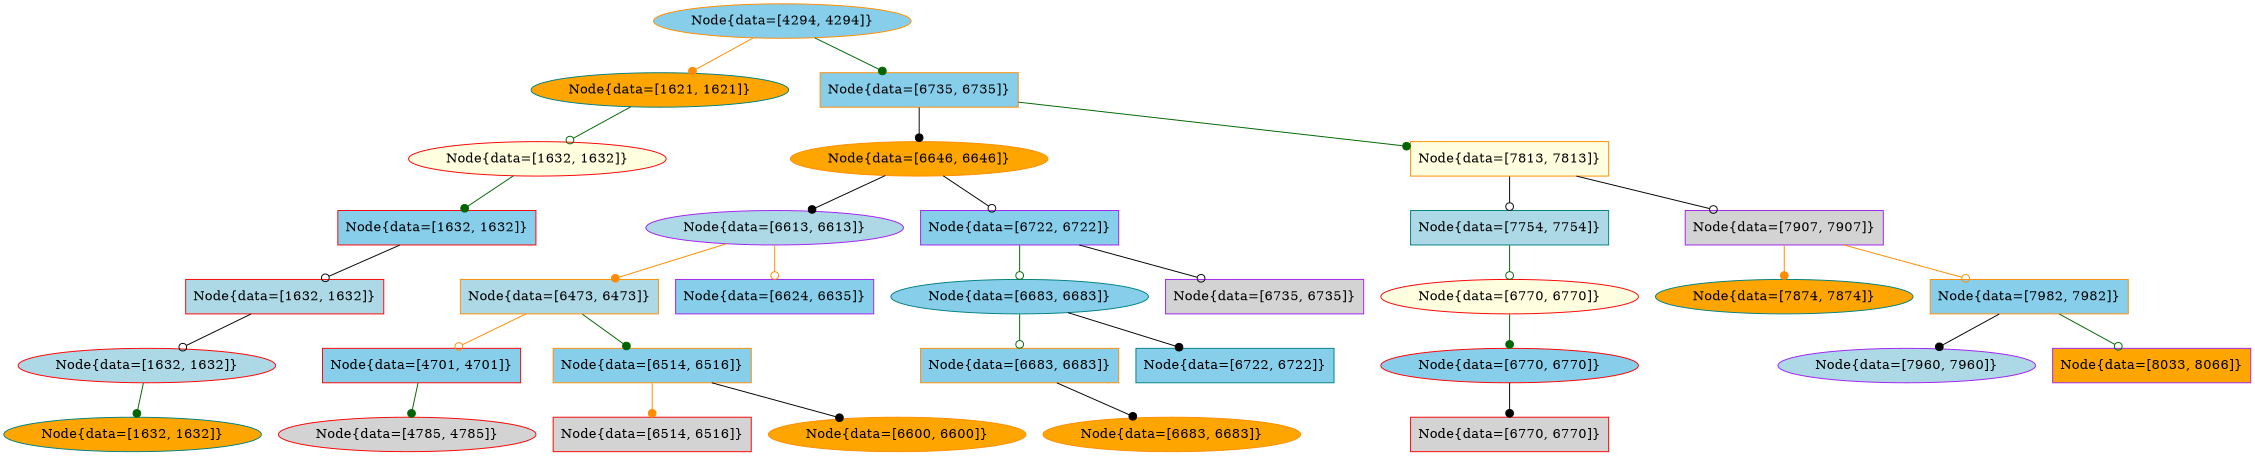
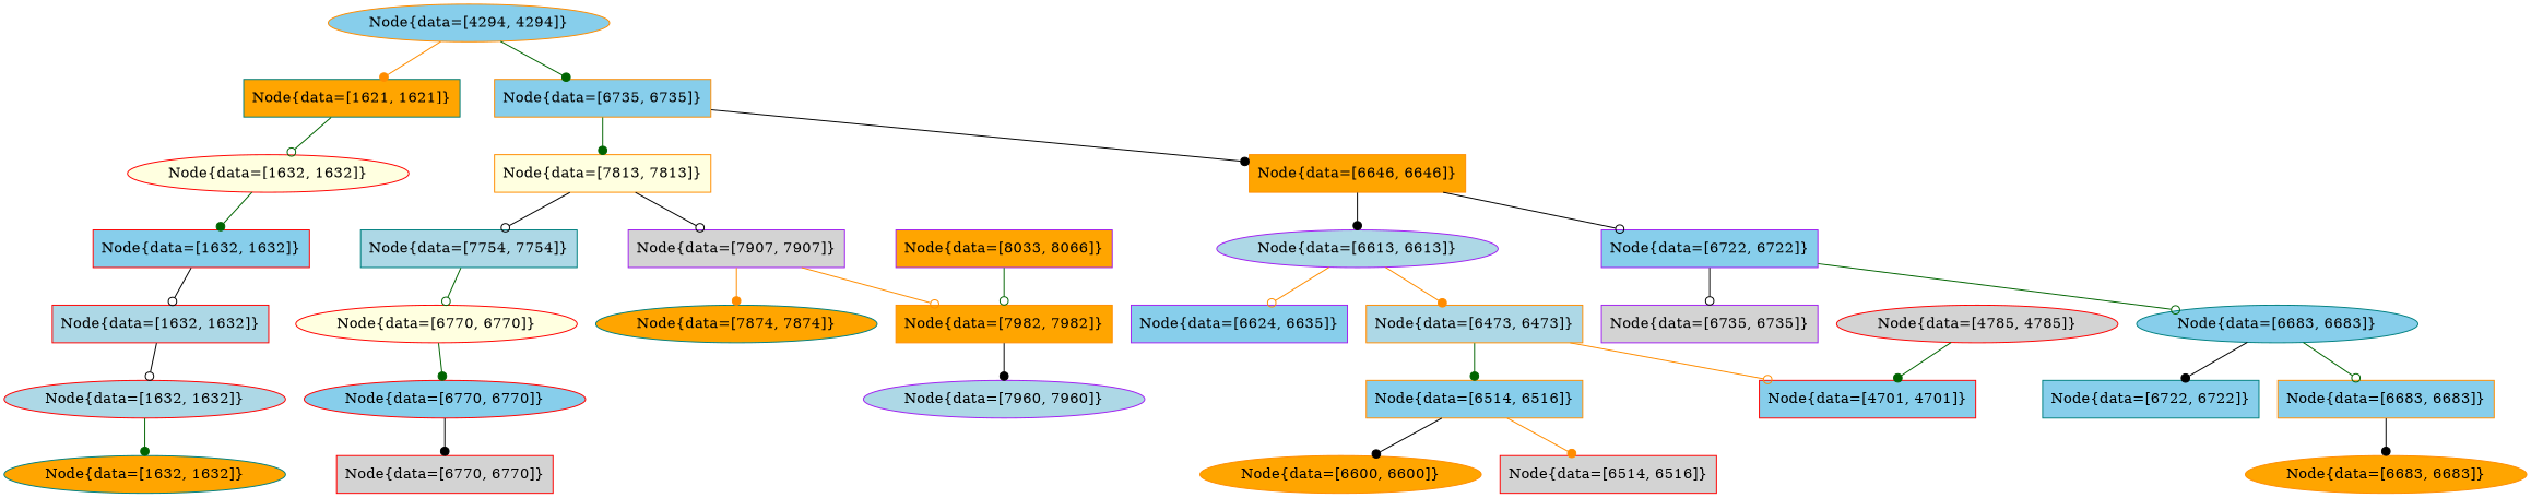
  digraph {
    node [color=darkorange fillcolor=skyblue shape=box style=filled]
    edge [arrowhead=dot color=black]
    n1 [label="Node{data=[4294, 4294]}" shape=ellipse]
-   n2 [color=teal fillcolor=orange label="Node{data=[1621, 1621]}" shape=ellipse]
+   n2 [color=teal fillcolor=orange label="Node{data=[1621, 1621]}"]
    n3 [label="Node{data=[6735, 6735]}"]
    n4 [color=red fillcolor=lightyellow label="Node{data=[1632, 1632]}" shape=ellipse]
-   n5 [fillcolor=orange label="Node{data=[6646, 6646]}" shape=ellipse]
+   n5 [fillcolor=orange label="Node{data=[6646, 6646]}"]
    n6 [fillcolor=lightyellow label="Node{data=[7813, 7813]}"]
    n7 [color=red label="Node{data=[1632, 1632]}"]
    n8 [color=red fillcolor=lightblue label="Node{data=[1632, 1632]}"]
    n9 [color=red fillcolor=lightblue label="Node{data=[1632, 1632]}" shape=ellipse]
    n10 [color=teal fillcolor=orange label="Node{data=[1632, 1632]}" shape=ellipse]
    n11 [color=purple fillcolor=lightblue label="Node{data=[6613, 6613]}" shape=ellipse]
    n12 [color=purple label="Node{data=[6722, 6722]}"]
    n13 [color=teal fillcolor=lightblue label="Node{data=[7754, 7754]}"]
    n14 [color=purple fillcolor=lightgrey label="Node{data=[7907, 7907]}"]
    n15 [fillcolor=lightblue label="Node{data=[6473, 6473]}"]
    n16 [color=purple label="Node{data=[6624, 6635]}"]
    n17 [color=teal label="Node{data=[6683, 6683]}" shape=ellipse]
    n18 [color=purple fillcolor=lightgrey label="Node{data=[6735, 6735]}"]
    n19 [color=red label="Node{data=[4701, 4701]}"]
    n20 [label="Node{data=[6514, 6516]}"]
    n21 [color=red fillcolor=lightgrey label="Node{data=[4785, 4785]}" shape=ellipse]
    n22 [color=red fillcolor=lightgrey label="Node{data=[6514, 6516]}"]
    n23 [fillcolor=orange label="Node{data=[6600, 6600]}" shape=ellipse]
    n24 [label="Node{data=[6683, 6683]}"]
    n25 [color=teal label="Node{data=[6722, 6722]}"]
    n26 [fillcolor=orange label="Node{data=[6683, 6683]}" shape=ellipse]
    n27 [color=red fillcolor=lightyellow label="Node{data=[6770, 6770]}" shape=ellipse]
    n28 [color=teal fillcolor=orange label="Node{data=[7874, 7874]}" shape=ellipse]
-   n29 [label="Node{data=[7982, 7982]}"]
+   n29 [fillcolor=orange label="Node{data=[7982, 7982]}"]
    n30 [color=red label="Node{data=[6770, 6770]}" shape=ellipse]
    n31 [color=red fillcolor=lightgrey label="Node{data=[6770, 6770]}"]
    n32 [color=purple fillcolor=lightblue label="Node{data=[7960, 7960]}" shape=ellipse]
    n33 [color=purple fillcolor=orange label="Node{data=[8033, 8066]}"]
    n1 -> n2 [color=darkorange]
    n1 -> n3 [color=darkgreen]
    n2 -> n4 [arrowhead=odot color=darkgreen]
    n3 -> n5
    n3 -> n6 [color=darkgreen]
    n4 -> n7 [color=darkgreen]
    n5 -> n11
    n5 -> n12 [arrowhead=odot]
    n6 -> n13 [arrowhead=odot]
    n6 -> n14 [arrowhead=odot]
    n7 -> n8 [arrowhead=odot]
    n8 -> n9 [arrowhead=odot]
    n9 -> n10 [color=darkgreen]
    n11 -> n15 [color=darkorange]
    n11 -> n16 [arrowhead=odot color=darkorange]
    n12 -> n17 [arrowhead=odot color=darkgreen]
    n12 -> n18 [arrowhead=odot]
    n13 -> n27 [arrowhead=odot color=darkgreen]
    n14 -> n28 [color=darkorange]
    n14 -> n29 [arrowhead=odot color=darkorange]
    n15 -> n19 [arrowhead=odot color=darkorange]
    n15 -> n20 [color=darkgreen]
    n17 -> n24 [arrowhead=odot color=darkgreen]
    n17 -> n25
-   n19 -> n21 [color=darkgreen]
+   n21 -> n19 [color=darkgreen]
    n20 -> n22 [color=darkorange]
    n20 -> n23
    n24 -> n26
    n27 -> n30 [color=darkgreen]
    n29 -> n32
-   n29 -> n33 [arrowhead=odot color=darkgreen]
+   n33 -> n29 [arrowhead=odot color=darkgreen]
    n30 -> n31
  }
